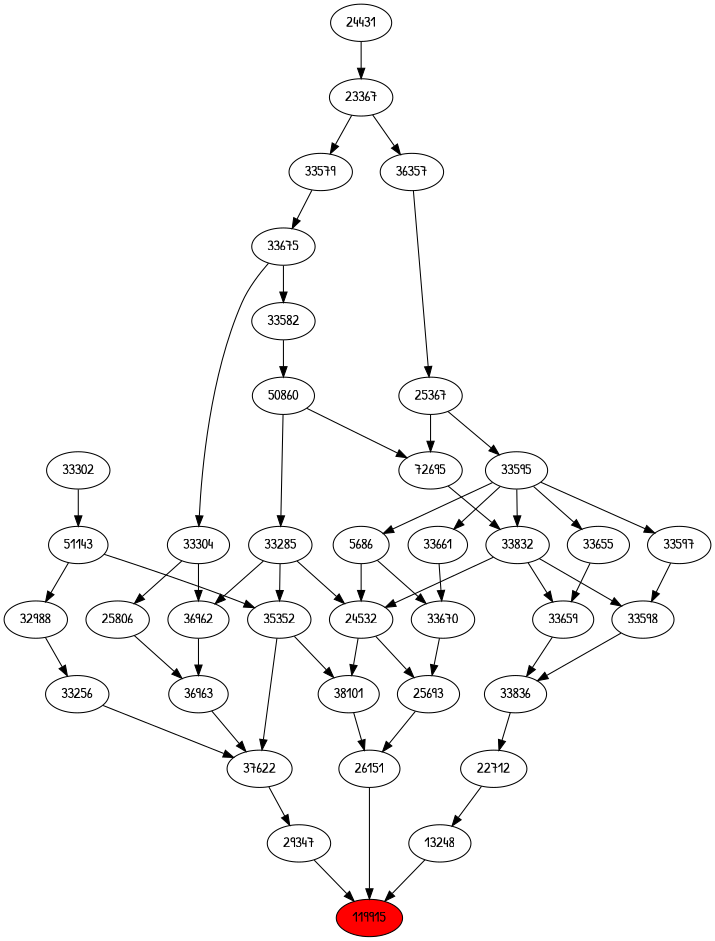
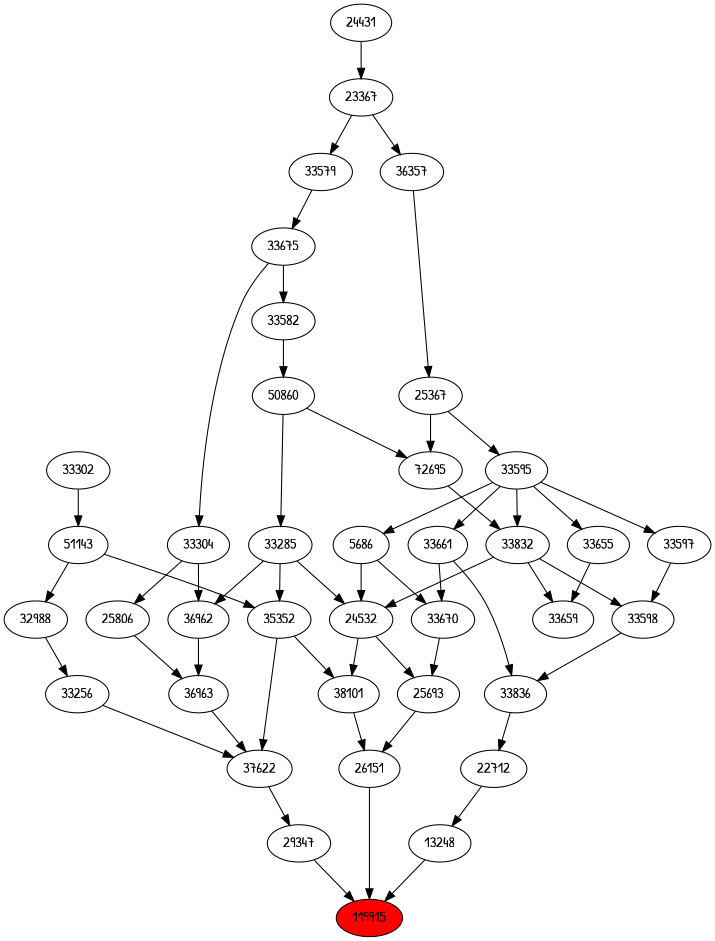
  strict digraph {
    fontname="Patrick Hand"
    node [fontname="Patrick Hand"]
    edge [fontname="Patrick Hand"]
    n1 [fillcolor=red label=119915 style=filled]
    n2 [label=26151]
    n3 [label=13248]
    n4 [label=29347]
    n5 [label=38101]
    n6 [label=25693]
    n7 [label=22712]
    n8 [label=37622]
    n9 [label=24532]
    n10 [label=35352]
    n11 [label=33670]
    n12 [label=33836]
    n13 [label=32988]
    n14 [label=33256]
    n15 [label=33659]
    n16 [label=36963]
    n17 [label=33285]
    n18 [label=36962]
    n19 [label=5686]
    n20 [label=33832]
    n21 [label=33598]
    n22 [label=51143]
    n23 [label=33661]
    n24 [label=33655]
    n25 [label=25806]
    n26 [label=50860]
    n27 [label=72695]
    n28 [label=33595]
    n29 [label=33597]
    n30 [label=33302]
    n31 [label=33304]
    n32 [label=33582]
    n33 [label=25367]
    n34 [label=33675]
    n35 [label=36357]
    n36 [label=33579]
    n37 [label=23367]
    n38 [label=24431]
    n2 -> n1
    n3 -> n1
    n4 -> n1
    n5 -> n2
    n6 -> n2
    n7 -> n3
    n8 -> n4
    n9 -> n5
    n9 -> n6
    n10 -> n5
    n10 -> n8
    n11 -> n6
    n12 -> n7
    n13 -> n14
    n14 -> n8
-   n15 -> n12
+   n23 -> n12
    n16 -> n8
    n17 -> n9
    n17 -> n10
    n17 -> n18
    n18 -> n16
    n19 -> n9
    n19 -> n11
    n20 -> n9
    n20 -> n15
    n20 -> n21
    n21 -> n12
    n22 -> n10
    n22 -> n13
    n23 -> n11
    n24 -> n15
    n25 -> n16
    n26 -> n17
    n26 -> n27
    n27 -> n20
    n28 -> n19
    n28 -> n20
    n28 -> n23
    n28 -> n24
    n28 -> n29
    n29 -> n21
    n30 -> n22
    n31 -> n18
    n31 -> n25
    n32 -> n26
    n33 -> n27
    n33 -> n28
    n34 -> n31
    n34 -> n32
    n35 -> n33
    n36 -> n34
    n37 -> n35
    n37 -> n36
    n38 -> n37
  }
